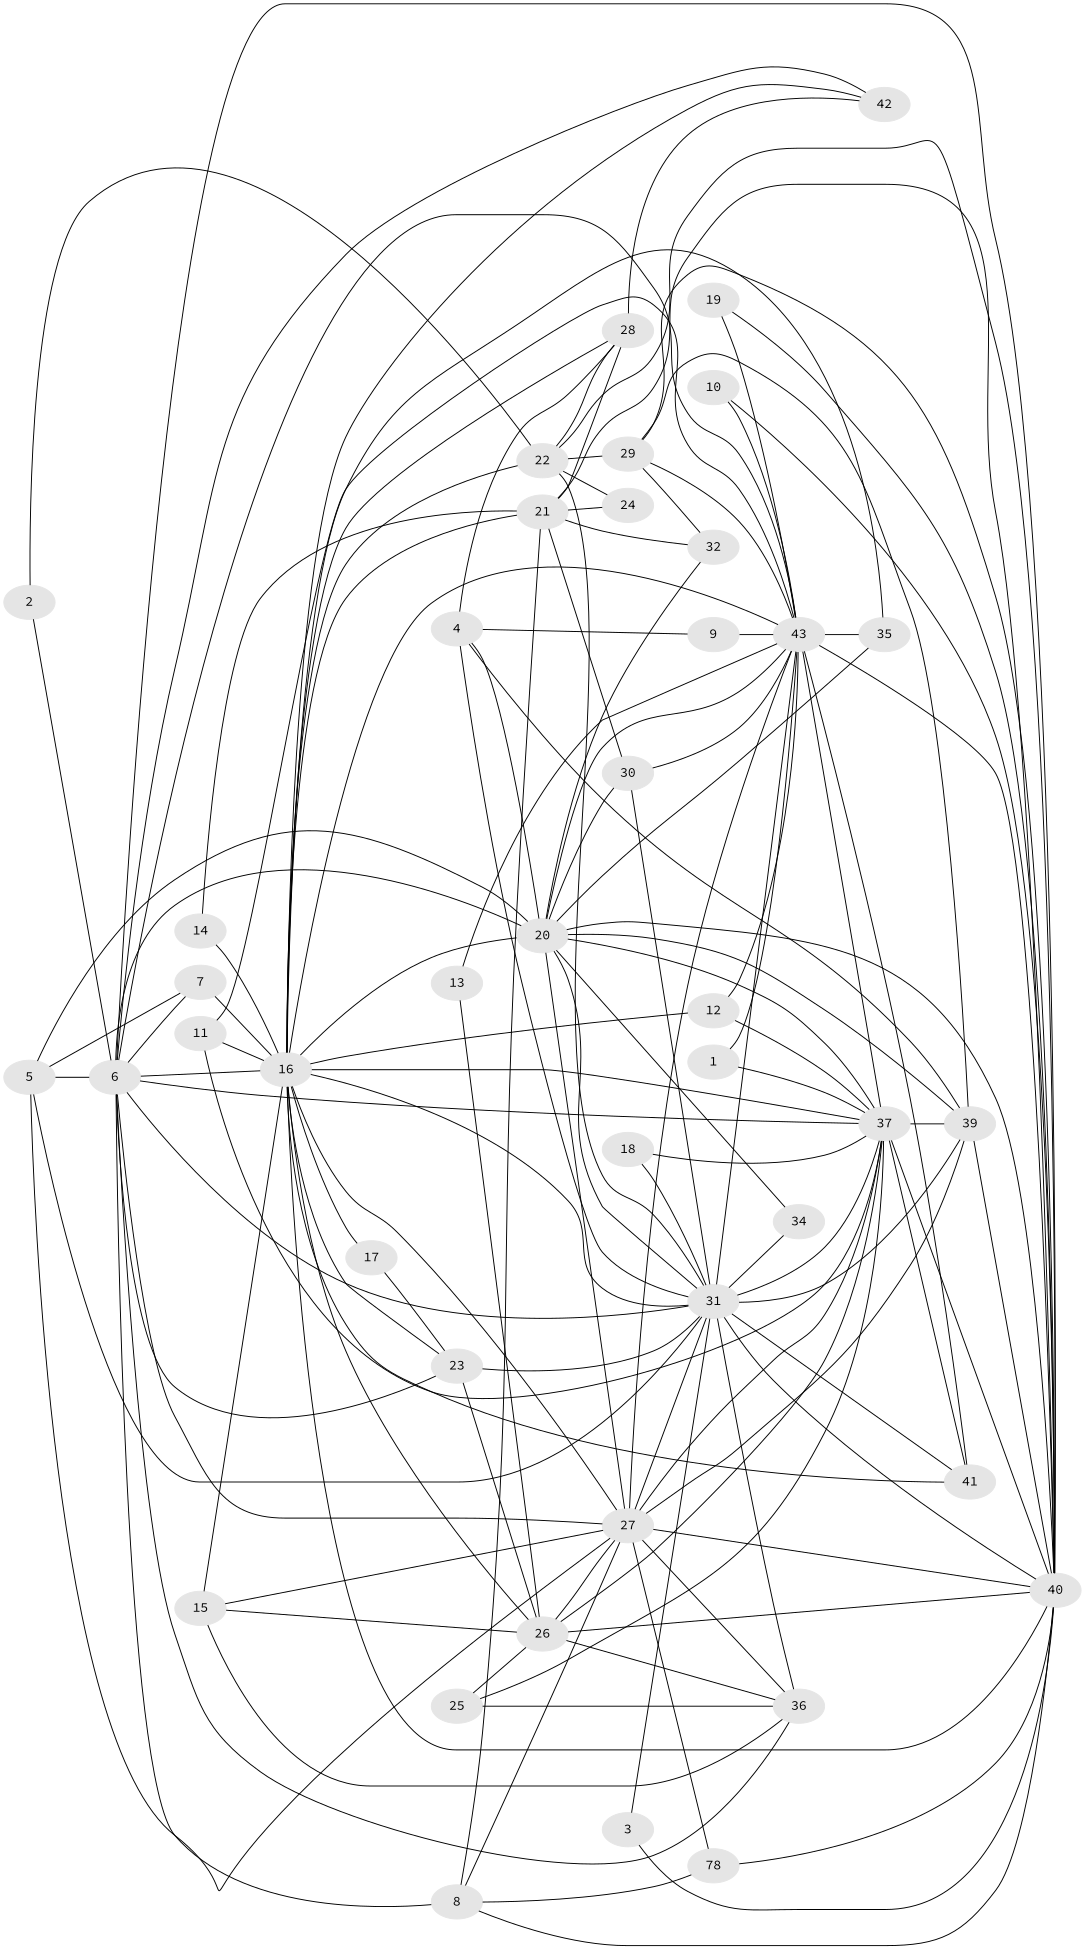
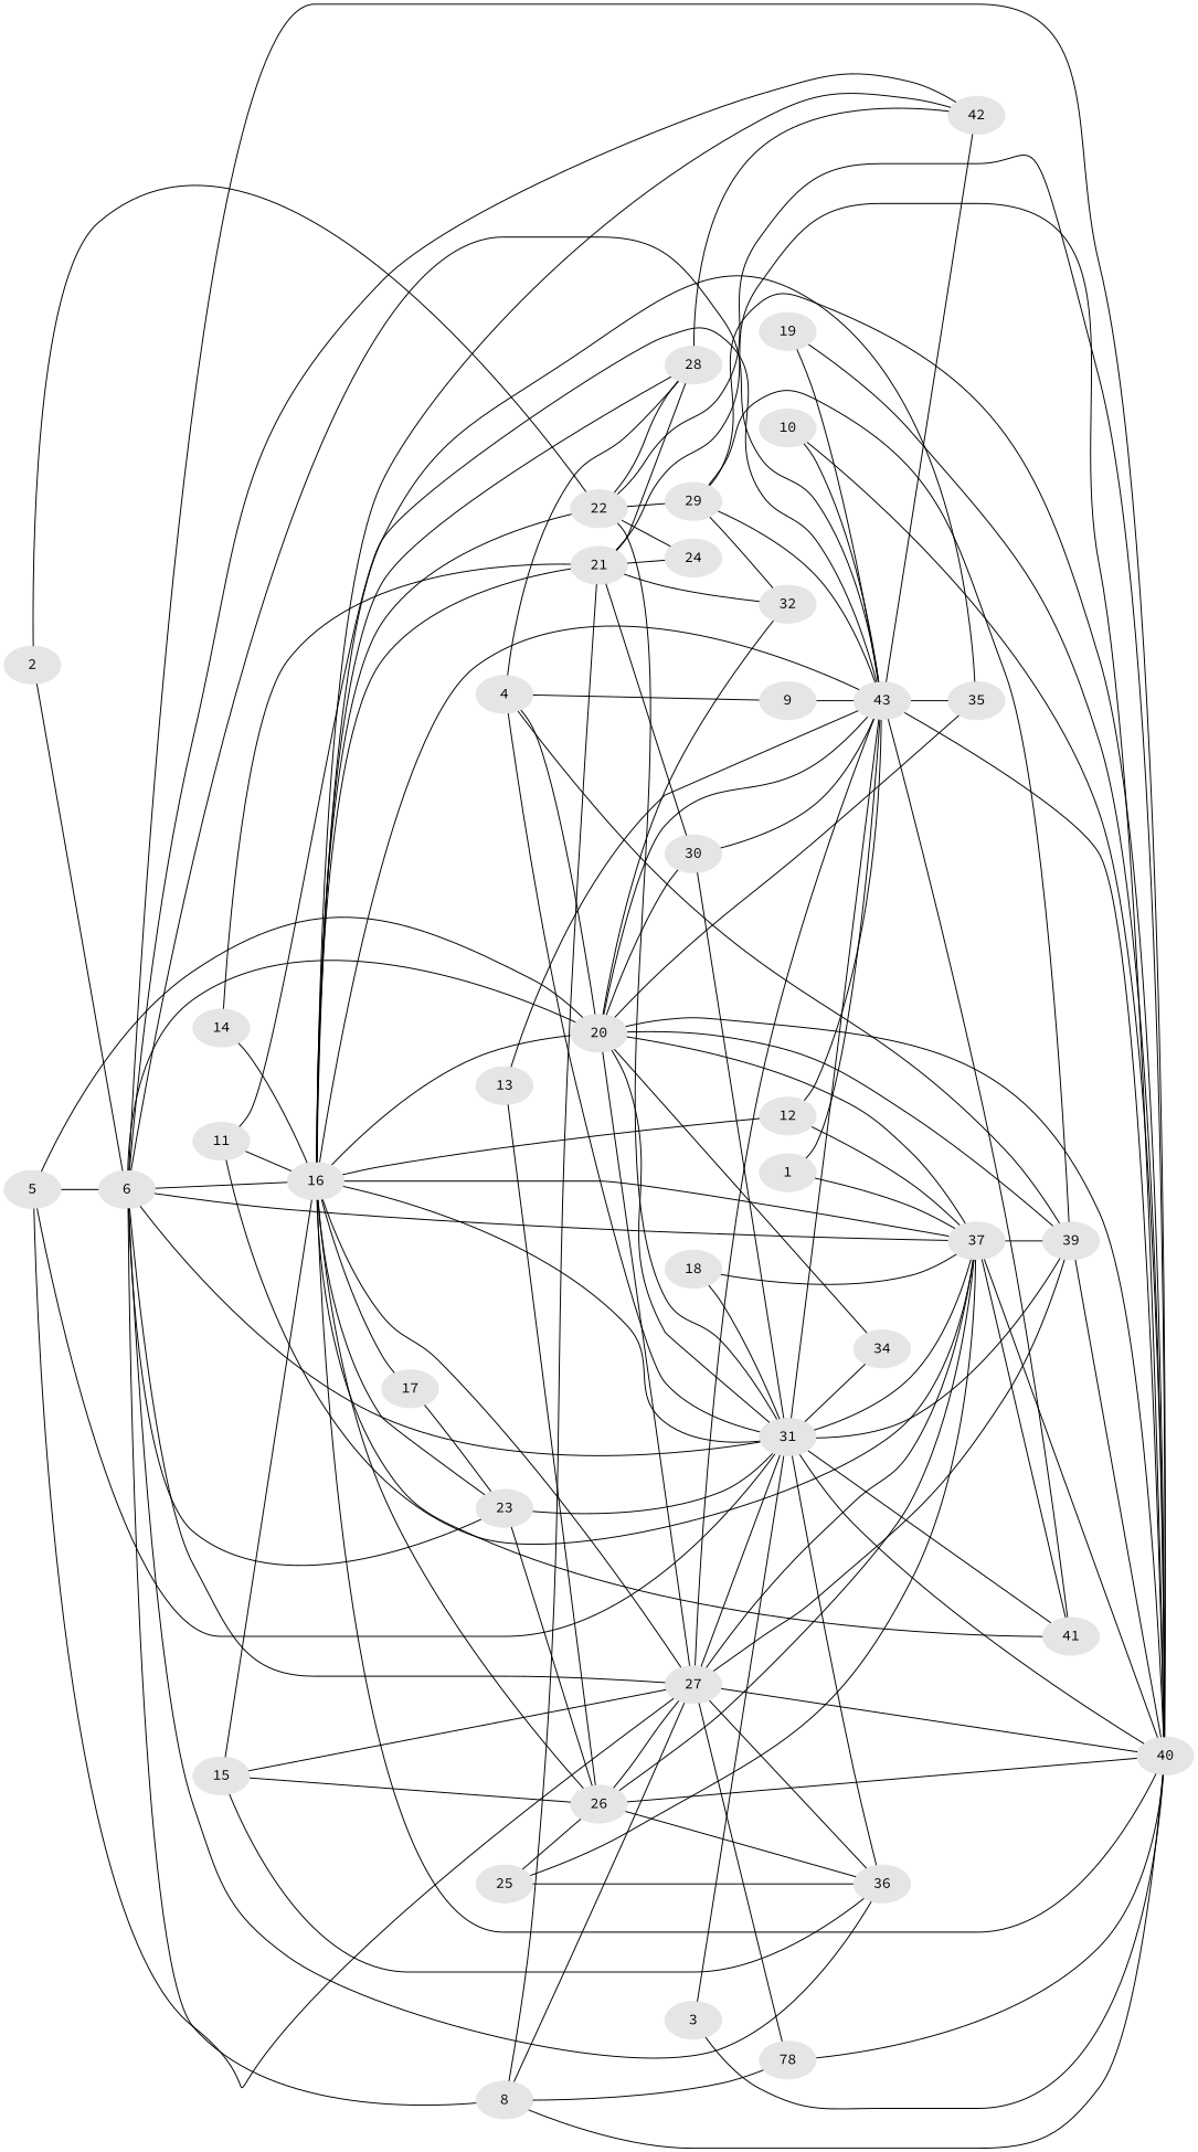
  graph {
    fontname="Source Code Pro"
    rankdir=LR
    node [color=gray90 fontname="Source Code Pro" style=filled]
    edge [fontname="Source Code Pro" weight=1.0]
    n1 [label=43]
    1
    37
    40
    35
    41
    39
    2
    6
    22
    31
    20
-   7
    27
    8
    16
    23
    36
    42
    28
    24
    29
    3
    34
    4
    9
    30
    32
    5
    n30 [label=78]
    21
    12
    26
    17
    18
    10
    11
    13
    14
    15
    19
    25
-   n1 -- 37 [weight=2.0]
+   n1 -- 42 [weight=2.0]
    n1 -- 40
    n1 -- 35
    n1 -- 41
    1 -- n1
    1 -- 37
    37 -- 40
    37 -- 41
    37 -- 39
    39 -- 40
    2 -- 6
    2 -- 22
    6 -- n1 [weight=2.0]
    6 -- 37
    6 -- 40
    6 -- 31
    6 -- 20
-   6 -- 7
    6 -- 27
    6 -- 8
    6 -- 16 [weight=4.0]
    6 -- 23
    6 -- 36
    6 -- 42
    22 -- 40
    22 -- 31 [weight=2.0]
    22 -- 28
    22 -- 24
    22 -- 29
    31 -- n1 [weight=2.0]
    31 -- 37 [weight=2.0]
    31 -- 40 [weight=2.0]
    31 -- 41 [weight=2.0]
    31 -- 39
    31 -- 36
    31 -- 34 [weight=2.0]
    20 -- n1
    20 -- 37 [weight=2.0]
    20 -- 40
    20 -- 35
    20 -- 39
    20 -- 31
    20 -- 27
    20 -- 34 [weight=2.0]
    20 -- 30 [weight=2.0]
    20 -- 32
-   7 -- 16
    27 -- n1
    27 -- 37
    27 -- 40
    27 -- 39
    27 -- 31
    27 -- 36
    27 -- n30
    8 -- 40 [weight=2.0]
    8 -- 27
    8 -- n30
    8 -- 21
    16 -- n1 [weight=3.0]
    16 -- 37 [weight=4.0]
    16 -- 40 [weight=5.0]
    16 -- 35
    16 -- 41
    16 -- 22
    16 -- 31 [weight=4.0]
    16 -- 20 [weight=5.0]
    16 -- 27 [weight=3.0]
    16 -- 23
    16 -- 42
    16 -- 28
    16 -- 21 [weight=2.0]
    16 -- 12
    16 -- 26
    16 -- 17
    23 -- 31
    23 -- 26
    28 -- 42
    29 -- n1
    29 -- 40
    29 -- 39
    29 -- 32
    3 -- 40
    3 -- 31
    4 -- 39
    4 -- 31
    4 -- 20 [weight=2.0]
    4 -- 28
    4 -- 9
    9 -- n1 [weight=2.0]
    30 -- n1
    30 -- 31
    5 -- 6
    5 -- 31
    5 -- 20
-   5 -- 7
    5 -- 27
    n30 -- 40
    21 -- 40
    21 -- 28
    21 -- 24
    21 -- 30
    21 -- 32
    12 -- n1
    12 -- 37
    26 -- 37
    26 -- 40
    26 -- 27
    26 -- 36
    17 -- 23
    18 -- 37
    18 -- 31
    10 -- n1
    10 -- 40
    11 -- n1
    11 -- 37
    11 -- 16 [weight=2.0]
    13 -- n1
    13 -- 26
    14 -- 16 [weight=2.0]
    14 -- 21
    15 -- 27
    15 -- 16
    15 -- 36
    15 -- 26
    19 -- n1
    19 -- 40
    25 -- 37
    25 -- 36
    25 -- 26
  }
